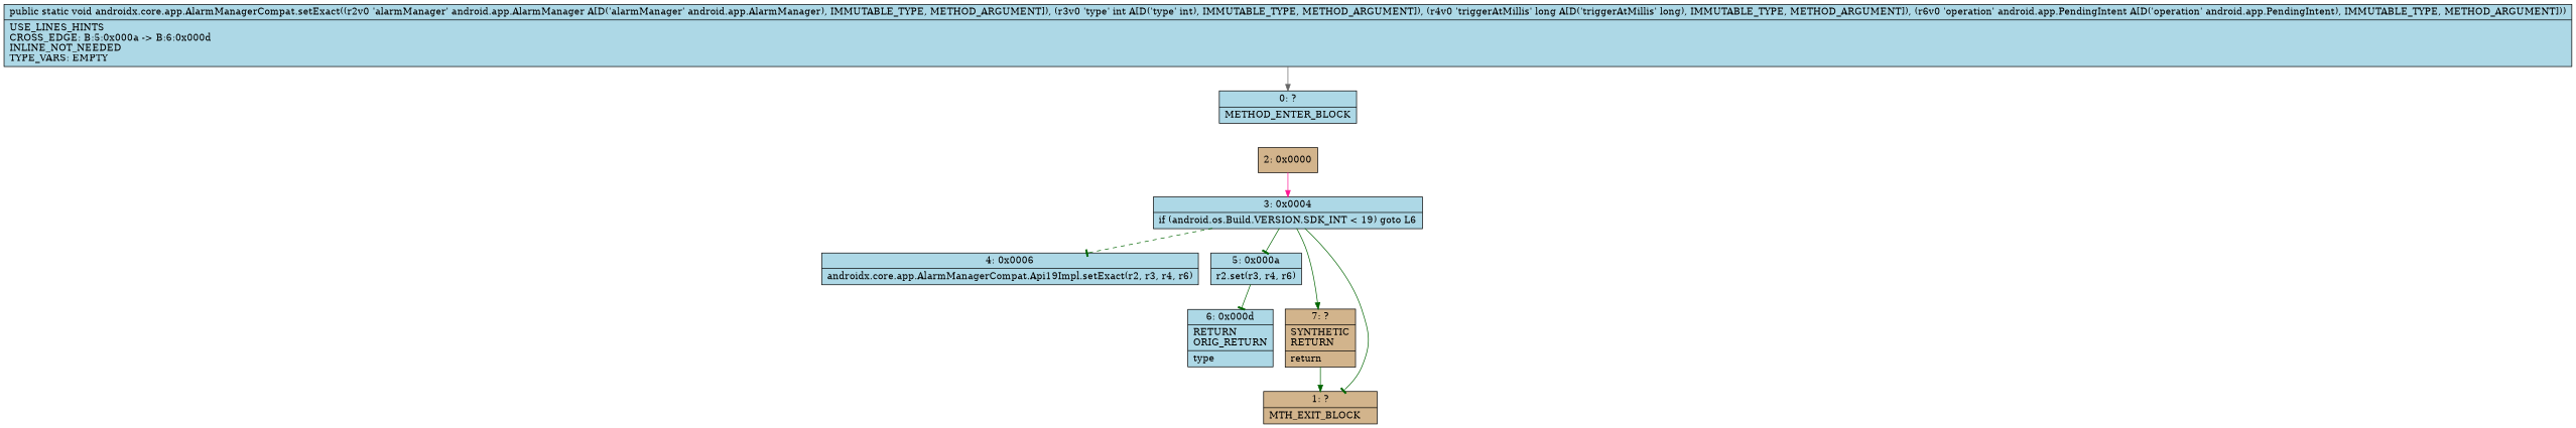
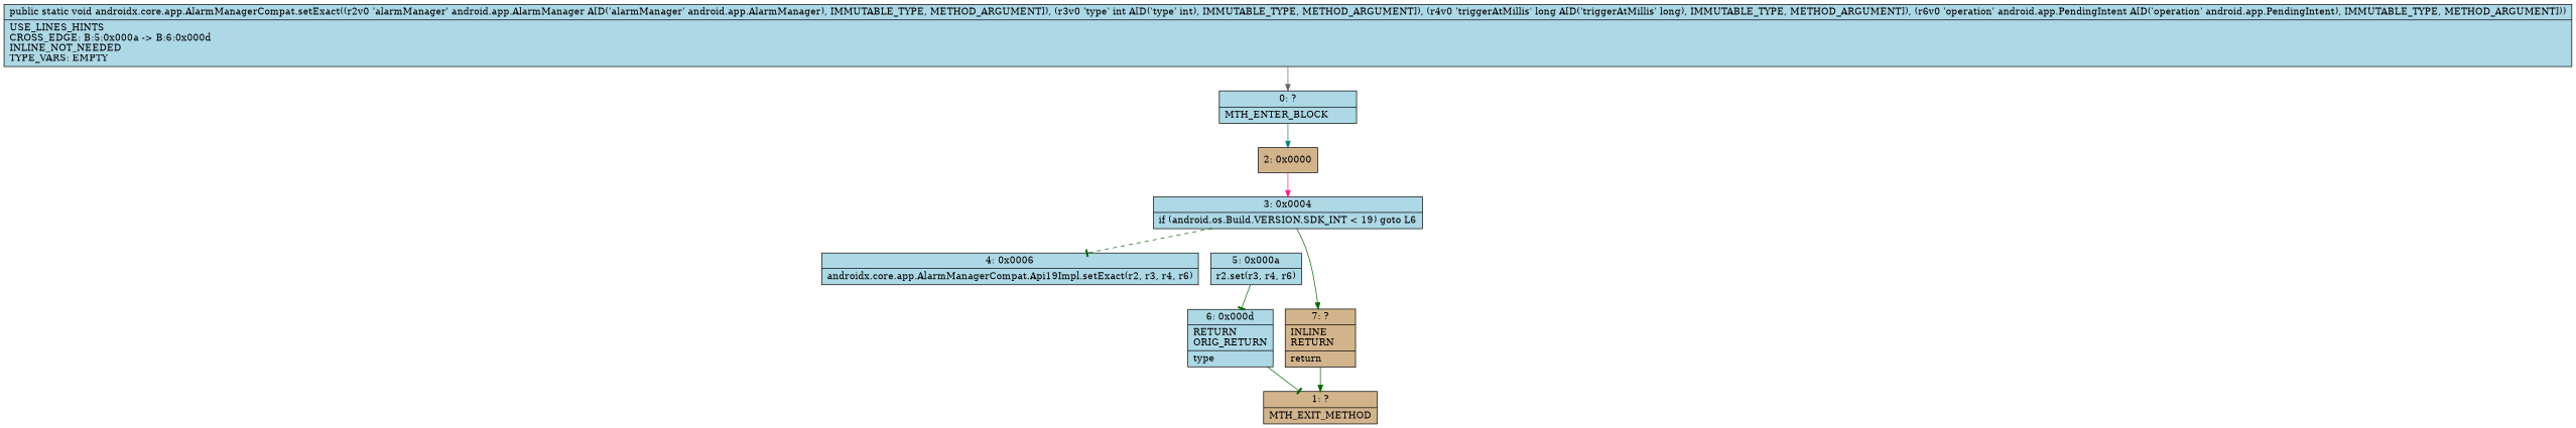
  digraph {
    node [fillcolor=lightblue shape=record style=filled]
    edge [arrowhead=normal color=darkgreen]
-   n1 [label="{0\:\ ?|METHOD_ENTER_BLOCK\l}"]
+   n1 [label="{0\:\ ?|MTH_ENTER_BLOCK\l}"]
    n2 [fillcolor=tan label="{2\:\ 0x0000}"]
    n3 [label="{3\:\ 0x0004|if (android.os.Build.VERSION.SDK_INT \< 19) goto L6\l}"]
    n4 [label="{4\:\ 0x0006|androidx.core.app.AlarmManagerCompat.Api19Impl.setExact(r2, r3, r4, r6)\l}"]
    n5 [label="{5\:\ 0x000a|r2.set(r3, r4, r6)\l}"]
-   n6 [fillcolor=tan label="{7\:\ ?|SYNTHETIC\lRETURN\l|return\l}"]
+   n6 [fillcolor=tan label="{7\:\ ?|INLINE\lRETURN\l|return\l}"]
    n7 [label="{6\:\ 0x000d|RETURN\lORIG_RETURN\l|type\l}"]
-   n8 [fillcolor=tan label="{1\:\ ?|MTH_EXIT_BLOCK\l}"]
+   n8 [fillcolor=tan label="{1\:\ ?|MTH_EXIT_METHOD\l}"]
    n9 [label="{public static void androidx.core.app.AlarmManagerCompat.setExact((r2v0 'alarmManager' android.app.AlarmManager A[D('alarmManager' android.app.AlarmManager), IMMUTABLE_TYPE, METHOD_ARGUMENT]), (r3v0 'type' int A[D('type' int), IMMUTABLE_TYPE, METHOD_ARGUMENT]), (r4v0 'triggerAtMillis' long A[D('triggerAtMillis' long), IMMUTABLE_TYPE, METHOD_ARGUMENT]), (r6v0 'operation' android.app.PendingIntent A[D('operation' android.app.PendingIntent), IMMUTABLE_TYPE, METHOD_ARGUMENT]))  | USE_LINES_HINTS\lCROSS_EDGE: B:5:0x000a \-\> B:6:0x000d\lINLINE_NOT_NEEDED\lTYPE_VARS: EMPTY\l}"]
+   n1 -> n2 [color=teal]
    n2 -> n3 [color=deeppink]
    n3 -> n4 [arrowhead=tee style=dashed]
-   n3 -> n5 [arrowhead=tee]
    n3 -> n6
    n5 -> n7 [arrowhead=tee]
    n6 -> n8
-   n3 -> n8 [arrowhead=tee]
+   n7 -> n8 [arrowhead=tee]
    n9 -> n1 [color=gray40]
  }
